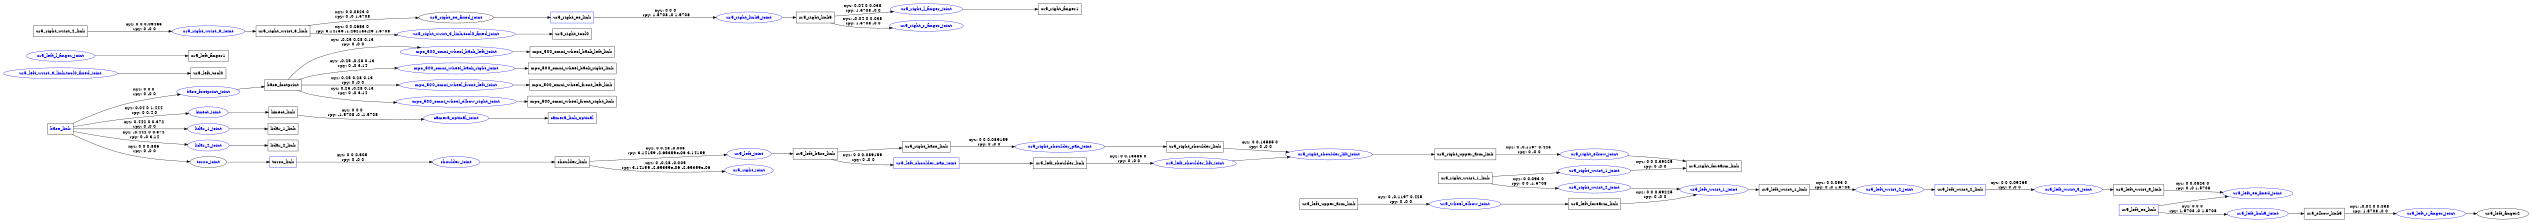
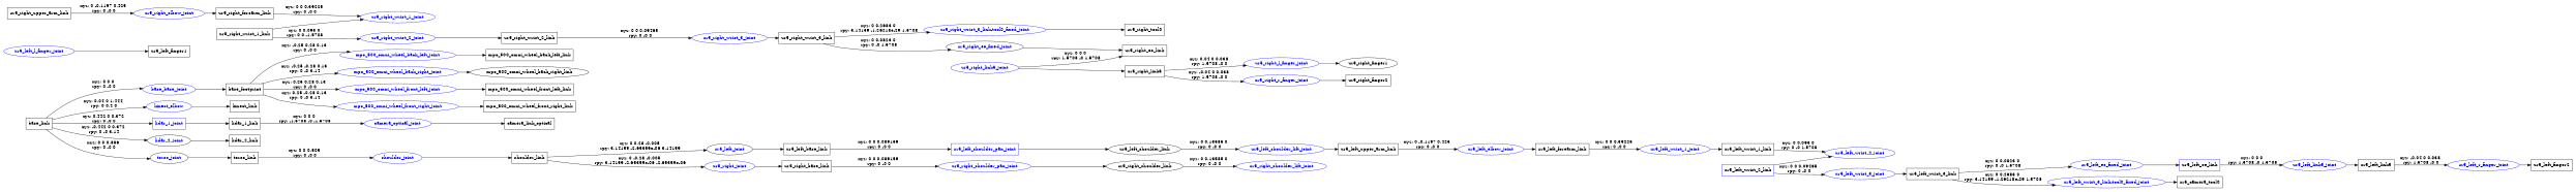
  digraph {
    rankdir=LR
    node [shape=box color=blue]
-   n1 [label=base_link fontcolor=blue color=""]
-   base_footprint_joint [fontcolor=blue shape=ellipse]
-   kinect_joint [fontcolor=blue shape=ellipse]
-   lidar_1_joint [fontcolor=blue shape=ellipse]
-   lidar_2_joint [fontcolor=blue shape=ellipse]
+   n1 [label=base_link color=""]
+   base_footprint_joint [fontcolor=blue shape=ellipse label=base_base_joint]
+   kinect_joint [fontcolor=blue shape=ellipse label=kinect_elbow]
+   lidar_1_joint [fontcolor=blue]
+   lidar_2_joint [color=black fontcolor=blue shape=ellipse]
    torso_joint [color=black fontcolor=blue shape=ellipse]
    n7 [label=base_footprint color=""]
    n8 [label=kinect_link color=""]
    n9 [label=lidar_1_link color=""]
    n10 [label=lidar_2_link color=""]
-   n11 [label=torso_link]
+   n11 [label=torso_link color=""]
    mpo_500_omni_wheel_back_left_joint [fontcolor=blue shape=ellipse]
    mpo_500_omni_wheel_back_right_joint [fontcolor=blue shape=ellipse]
    mpo_500_omni_wheel_front_left_joint [fontcolor=blue shape=ellipse]
-   mpo_500_omni_wheel_front_right_joint [fontcolor=blue shape=ellipse label=mpo_500_omni_wheel_elbow_right_joint]
+   mpo_500_omni_wheel_front_right_joint [fontcolor=blue shape=ellipse]
    n16 [label=mpo_500_omni_wheel_back_left_link color=""]
-   n17 [label=mpo_500_omni_wheel_back_right_link color=""]
+   n17 [label=mpo_500_omni_wheel_back_right_link shape=ellipse color=""]
    n18 [label=mpo_500_omni_wheel_front_left_link color=""]
    n19 [label=mpo_500_omni_wheel_front_right_link color=""]
    camera_optical_joint [fontcolor=blue shape=ellipse]
-   n21 [label=camera_link_optical fontcolor=blue color=""]
+   n21 [label=camera_link_optical color=""]
    shoulder_joint [fontcolor=blue shape=ellipse]
    n23 [label=shoulder_link color=""]
-   ur5_left_joint [fontcolor=blue shape=ellipse]
+   ur5_left_joint [color=black fontcolor=blue shape=ellipse]
    ur5_right_joint [fontcolor=blue shape=ellipse]
    n26 [label=ur5_left_base_link color=""]
    n27 [label=ur5_right_base_link color=""]
    ur5_left_shoulder_pan_joint [fontcolor=blue]
-   n29 [label=ur5_left_shoulder_link color=""]
+   n29 [label=ur5_left_shoulder_link shape=ellipse color=""]
    ur5_left_shoulder_lift_joint [fontcolor=blue shape=ellipse]
    n31 [label=ur5_left_upper_arm_link color=""]
-   ur5_left_elbow_joint [fontcolor=blue shape=ellipse label=ur5_wheel_elbow_joint]
+   ur5_left_elbow_joint [fontcolor=blue shape=ellipse]
    n33 [label=ur5_left_forearm_link color=""]
    ur5_left_wrist_1_joint [fontcolor=blue shape=ellipse]
    n35 [label=ur5_left_wrist_1_link color=""]
    ur5_left_wrist_2_joint [fontcolor=blue shape=ellipse]
    n37 [label=ur5_left_wrist_2_link]
    ur5_left_wrist_3_joint [fontcolor=blue shape=ellipse]
    n39 [label=ur5_left_wrist_3_link color=""]
    ur5_left_ee_fixed_joint [fontcolor=blue shape=ellipse]
    "ur5_left_wrist_3_link-tool0_fixed_joint" [fontcolor=blue shape=ellipse]
    n42 [label=ur5_left_ee_link]
-   n43 [label=ur5_left_tool0 color=""]
+   n43 [label=ur5_camera_tool0 color=""]
    ur5_left_link5_joint [fontcolor=blue shape=ellipse]
-   n45 [label=ur5_elbow_link5 color=""]
+   n45 [label=ur5_left_link5 color=""]
    ur5_left_r_finger_joint [fontcolor=blue shape=ellipse]
    ur5_left_l_finger_joint [fontcolor=blue shape=ellipse]
    n48 [label=ur5_left_finger1 color=""]
-   n49 [label=ur5_left_finger2 shape=ellipse color=""]
+   n49 [label=ur5_left_finger2 color=""]
    ur5_right_shoulder_pan_joint [fontcolor=blue shape=ellipse]
-   n51 [label=ur5_right_shoulder_link color=""]
+   n51 [label=ur5_right_shoulder_link shape=ellipse color=""]
    ur5_right_shoulder_lift_joint [fontcolor=blue shape=ellipse]
    n53 [label=ur5_right_upper_arm_link color=""]
    ur5_right_elbow_joint [fontcolor=blue shape=ellipse]
    n55 [label=ur5_right_forearm_link color=""]
    ur5_right_wrist_1_joint [fontcolor=blue shape=ellipse]
    n57 [label=ur5_right_wrist_1_link color=""]
    ur5_right_wrist_2_joint [fontcolor=blue shape=ellipse]
    n59 [label=ur5_right_wrist_2_link color=""]
    ur5_right_wrist_3_joint [fontcolor=blue shape=ellipse]
    n61 [label=ur5_right_wrist_3_link color=""]
    ur5_right_ee_fixed_joint [color=black fontcolor=blue shape=ellipse]
    "ur5_right_wrist_3_link-tool0_fixed_joint" [fontcolor=blue shape=ellipse]
-   n64 [label=ur5_right_ee_link]
+   n64 [label=ur5_right_ee_link color=""]
    n65 [label=ur5_right_tool0 color=""]
    ur5_right_link5_joint [fontcolor=blue shape=ellipse]
    n67 [label=ur5_right_link5 color=""]
    ur5_right_l_finger_joint [fontcolor=blue shape=ellipse]
    ur5_right_r_finger_joint [fontcolor=blue shape=ellipse]
-   n70 [label=ur5_right_finger1 color=""]
+   n70 [label=ur5_right_finger1 shape=ellipse color=""]
+   n71 [label=ur5_right_finger2 color=""]
    n1 -> base_footprint_joint [label="xyz: 0 0 0 \nrpy: 0 -0 0"]
    n1 -> kinect_joint [label="xyz: 0.04 0 1.444 \nrpy: 0 0.4 0"]
    n1 -> lidar_1_joint [label="xyz: 0.442 0 0.372 \nrpy: 0 -0 0"]
    n1 -> lidar_2_joint [label="xyz: -0.442 0 0.372 \nrpy: 0 -0 3.14"]
    n1 -> torso_joint [label="xyz: 0 0 0.886 \nrpy: 0 -0 0"]
    base_footprint_joint -> n7
    kinect_joint -> n8
    lidar_1_joint -> n9
    lidar_2_joint -> n10
    torso_joint -> n11
    n7 -> mpo_500_omni_wheel_back_left_joint [label="xyz: -0.25 0.28 0.13 \nrpy: 0 -0 0"]
    n7 -> mpo_500_omni_wheel_back_right_joint [label="xyz: -0.25 -0.28 0.13 \nrpy: 0 -0 3.14"]
    n7 -> mpo_500_omni_wheel_front_left_joint [label="xyz: 0.25 0.28 0.13 \nrpy: 0 -0 0"]
    n7 -> mpo_500_omni_wheel_front_right_joint [label="xyz: 0.25 -0.28 0.13 \nrpy: 0 -0 3.14"]
-   n8 -> camera_optical_joint [label="xyz: 0 0 0 \nrpy: -1.5708 -0 -1.5708"]
+   n9 -> camera_optical_joint [label="xyz: 0 0 0 \nrpy: -1.5708 -0 -1.5708"]
    n11 -> shoulder_joint [label="xyz: 0 0 0.505 \nrpy: 0 -0 0"]
    mpo_500_omni_wheel_back_left_joint -> n16
    mpo_500_omni_wheel_back_right_joint -> n17
    mpo_500_omni_wheel_front_left_joint -> n18
    mpo_500_omni_wheel_front_right_joint -> n19
    camera_optical_joint -> n21
    shoulder_joint -> n23
    n23 -> ur5_left_joint [label="xyz: 0 0.28 -0.005 \nrpy: 3.14159 -2.65359e-06 3.14159"]
    n23 -> ur5_right_joint [label="xyz: 0 -0.28 -0.005 \nrpy: 3.14159 -2.65359e-06 -2.65359e-06"]
    ur5_left_joint -> n26
-   n26 -> n27
+   ur5_right_joint -> n27
    n26 -> ur5_left_shoulder_pan_joint [label="xyz: 0 0 0.089159 \nrpy: 0 -0 0"]
    n27 -> ur5_right_shoulder_pan_joint [label="xyz: 0 0 0.089159 \nrpy: 0 -0 0"]
    ur5_left_shoulder_pan_joint -> n29
    n29 -> ur5_left_shoulder_lift_joint [label="xyz: 0 0.13585 0 \nrpy: 0 -0 0"]
-   ur5_left_shoulder_lift_joint -> ur5_right_shoulder_lift_joint
+   ur5_left_shoulder_lift_joint -> n31
    n31 -> ur5_left_elbow_joint [label="xyz: 0 -0.1197 0.425 \nrpy: 0 -0 0"]
    ur5_left_elbow_joint -> n33
    n33 -> ur5_left_wrist_1_joint [label="xyz: 0 0 0.39225 \nrpy: 0 -0 0"]
    ur5_left_wrist_1_joint -> n35
    n35 -> ur5_left_wrist_2_joint [label="xyz: 0 0.093 0 \nrpy: 0 -0 1.5708"]
-   ur5_left_wrist_2_joint -> n37
+   n37 -> ur5_left_wrist_2_joint
    n37 -> ur5_left_wrist_3_joint [label="xyz: 0 0 0.09465 \nrpy: 0 -0 0"]
    ur5_left_wrist_3_joint -> n39
    n39 -> ur5_left_ee_fixed_joint [label="xyz: 0 0.0823 0 \nrpy: 0 -0 1.5708"]
-   n42 -> ur5_left_ee_fixed_joint
+   n39 -> "ur5_left_wrist_3_link-tool0_fixed_joint" [label="xyz: 0 0.2683 0 \nrpy: 3.14159 -1.26218e-29 1.5708"]
+   ur5_left_ee_fixed_joint -> n42
    "ur5_left_wrist_3_link-tool0_fixed_joint" -> n43
    n42 -> ur5_left_link5_joint [label="xyz: 0 0 0 \nrpy: 1.5708 -0 1.5708"]
    ur5_left_link5_joint -> n45
    n45 -> ur5_left_r_finger_joint [label="xyz: -0.04 0 0.038 \nrpy: 1.5708 -0 0"]
    ur5_left_r_finger_joint -> n49
    ur5_left_l_finger_joint -> n48
    ur5_right_shoulder_pan_joint -> n51
    n51 -> ur5_right_shoulder_lift_joint [label="xyz: 0 0.13585 0 \nrpy: 0 -0 0"]
-   ur5_right_shoulder_lift_joint -> n53
    n53 -> ur5_right_elbow_joint [label="xyz: 0 -0.1197 0.425 \nrpy: 0 -0 0"]
    ur5_right_elbow_joint -> n55
-   ur5_right_wrist_1_joint -> n55 [label="xyz: 0 0 0.39225 \nrpy: 0 -0 0"]
+   n55 -> ur5_right_wrist_1_joint [label="xyz: 0 0 0.39225 \nrpy: 0 -0 0"]
    n57 -> ur5_right_wrist_1_joint
    n57 -> ur5_right_wrist_2_joint [label="xyz: 0 0.093 0 \nrpy: 0 0 -1.5708"]
-   ur5_right_wrist_2_joint -> ur5_left_wrist_1_joint
+   ur5_right_wrist_2_joint -> n59
    n59 -> ur5_right_wrist_3_joint [label="xyz: 0 0 0.09465 \nrpy: 0 -0 0"]
    ur5_right_wrist_3_joint -> n61
    n61 -> ur5_right_ee_fixed_joint [label="xyz: 0 0.0823 0 \nrpy: 0 -0 1.5708"]
    n61 -> "ur5_right_wrist_3_link-tool0_fixed_joint" [label="xyz: 0 0.2683 0 \nrpy: 3.14159 -1.26218e-29 1.5708"]
    ur5_right_ee_fixed_joint -> n64
    "ur5_right_wrist_3_link-tool0_fixed_joint" -> n65
-   n64 -> ur5_right_link5_joint [label="xyz: 0 0 0 \nrpy: 1.5708 -0 1.5708"]
+   ur5_right_link5_joint -> n64 [label="xyz: 0 0 0 \nrpy: 1.5708 -0 1.5708"]
    ur5_right_link5_joint -> n67
    n67 -> ur5_right_l_finger_joint [label="xyz: 0.04 0 0.038 \nrpy: 1.5708 -0 0"]
    n67 -> ur5_right_r_finger_joint [label="xyz: -0.04 0 0.038 \nrpy: 1.5708 -0 0"]
    ur5_right_l_finger_joint -> n70
+   ur5_right_r_finger_joint -> n71
  }
